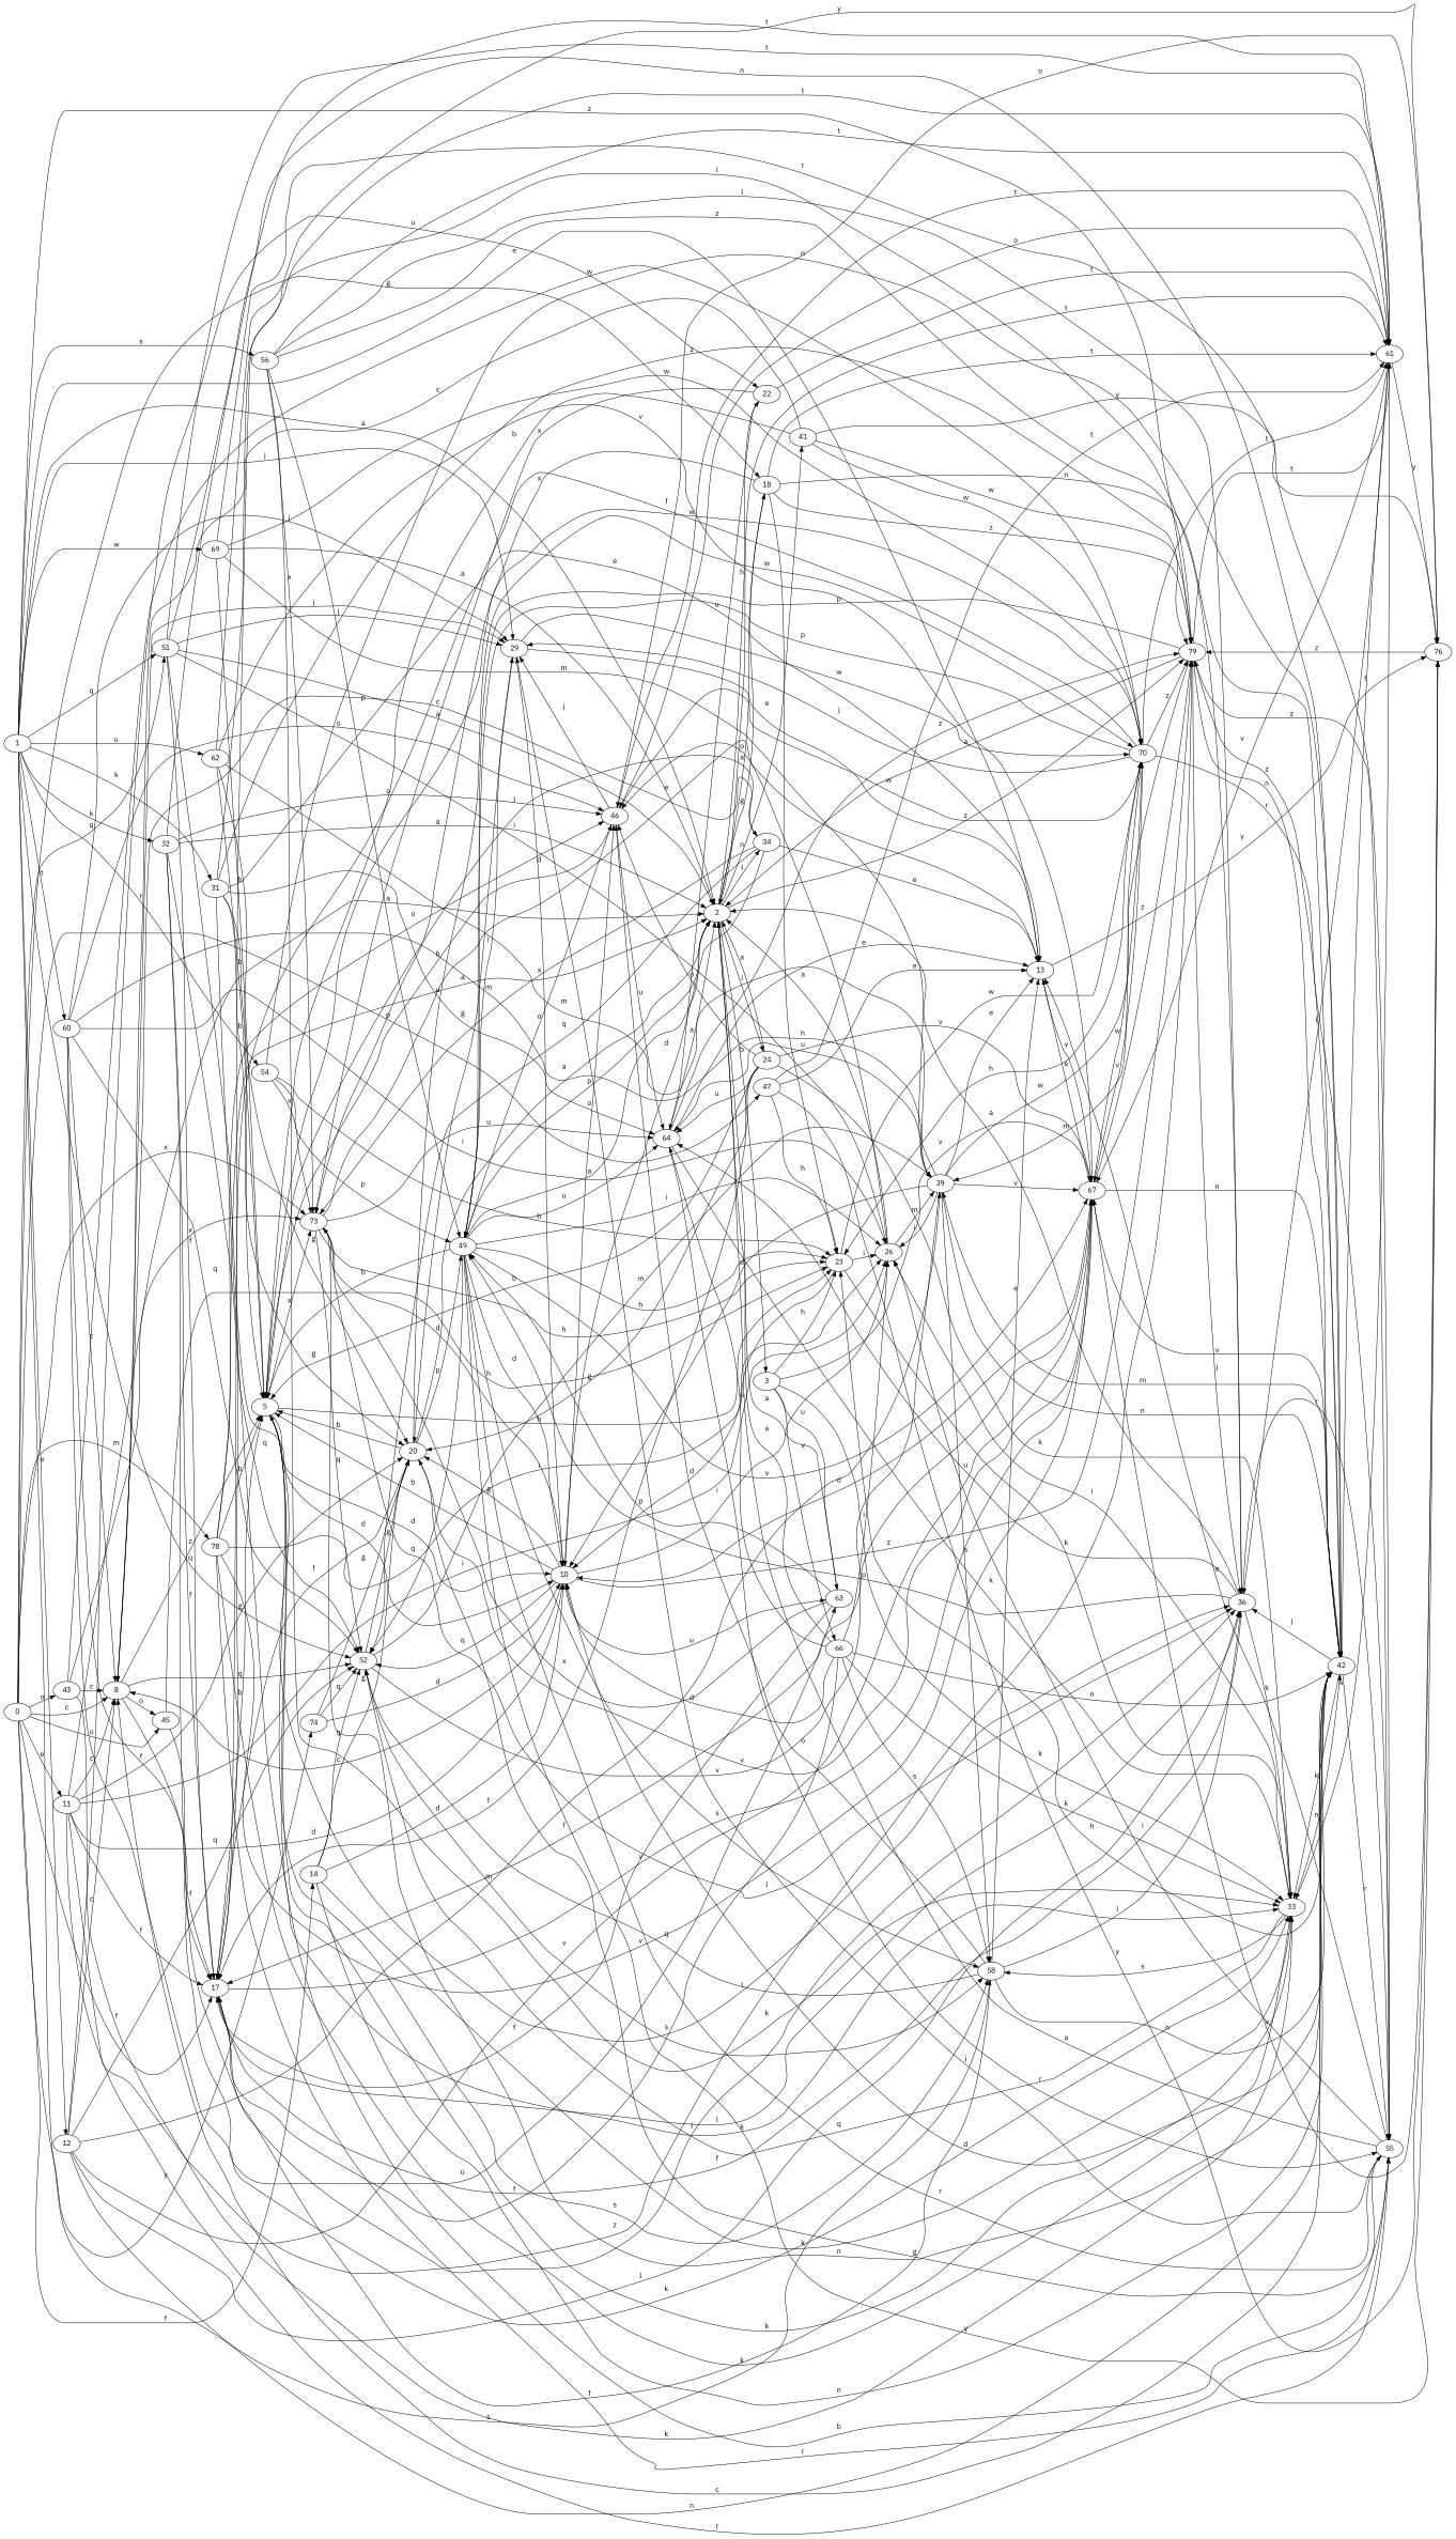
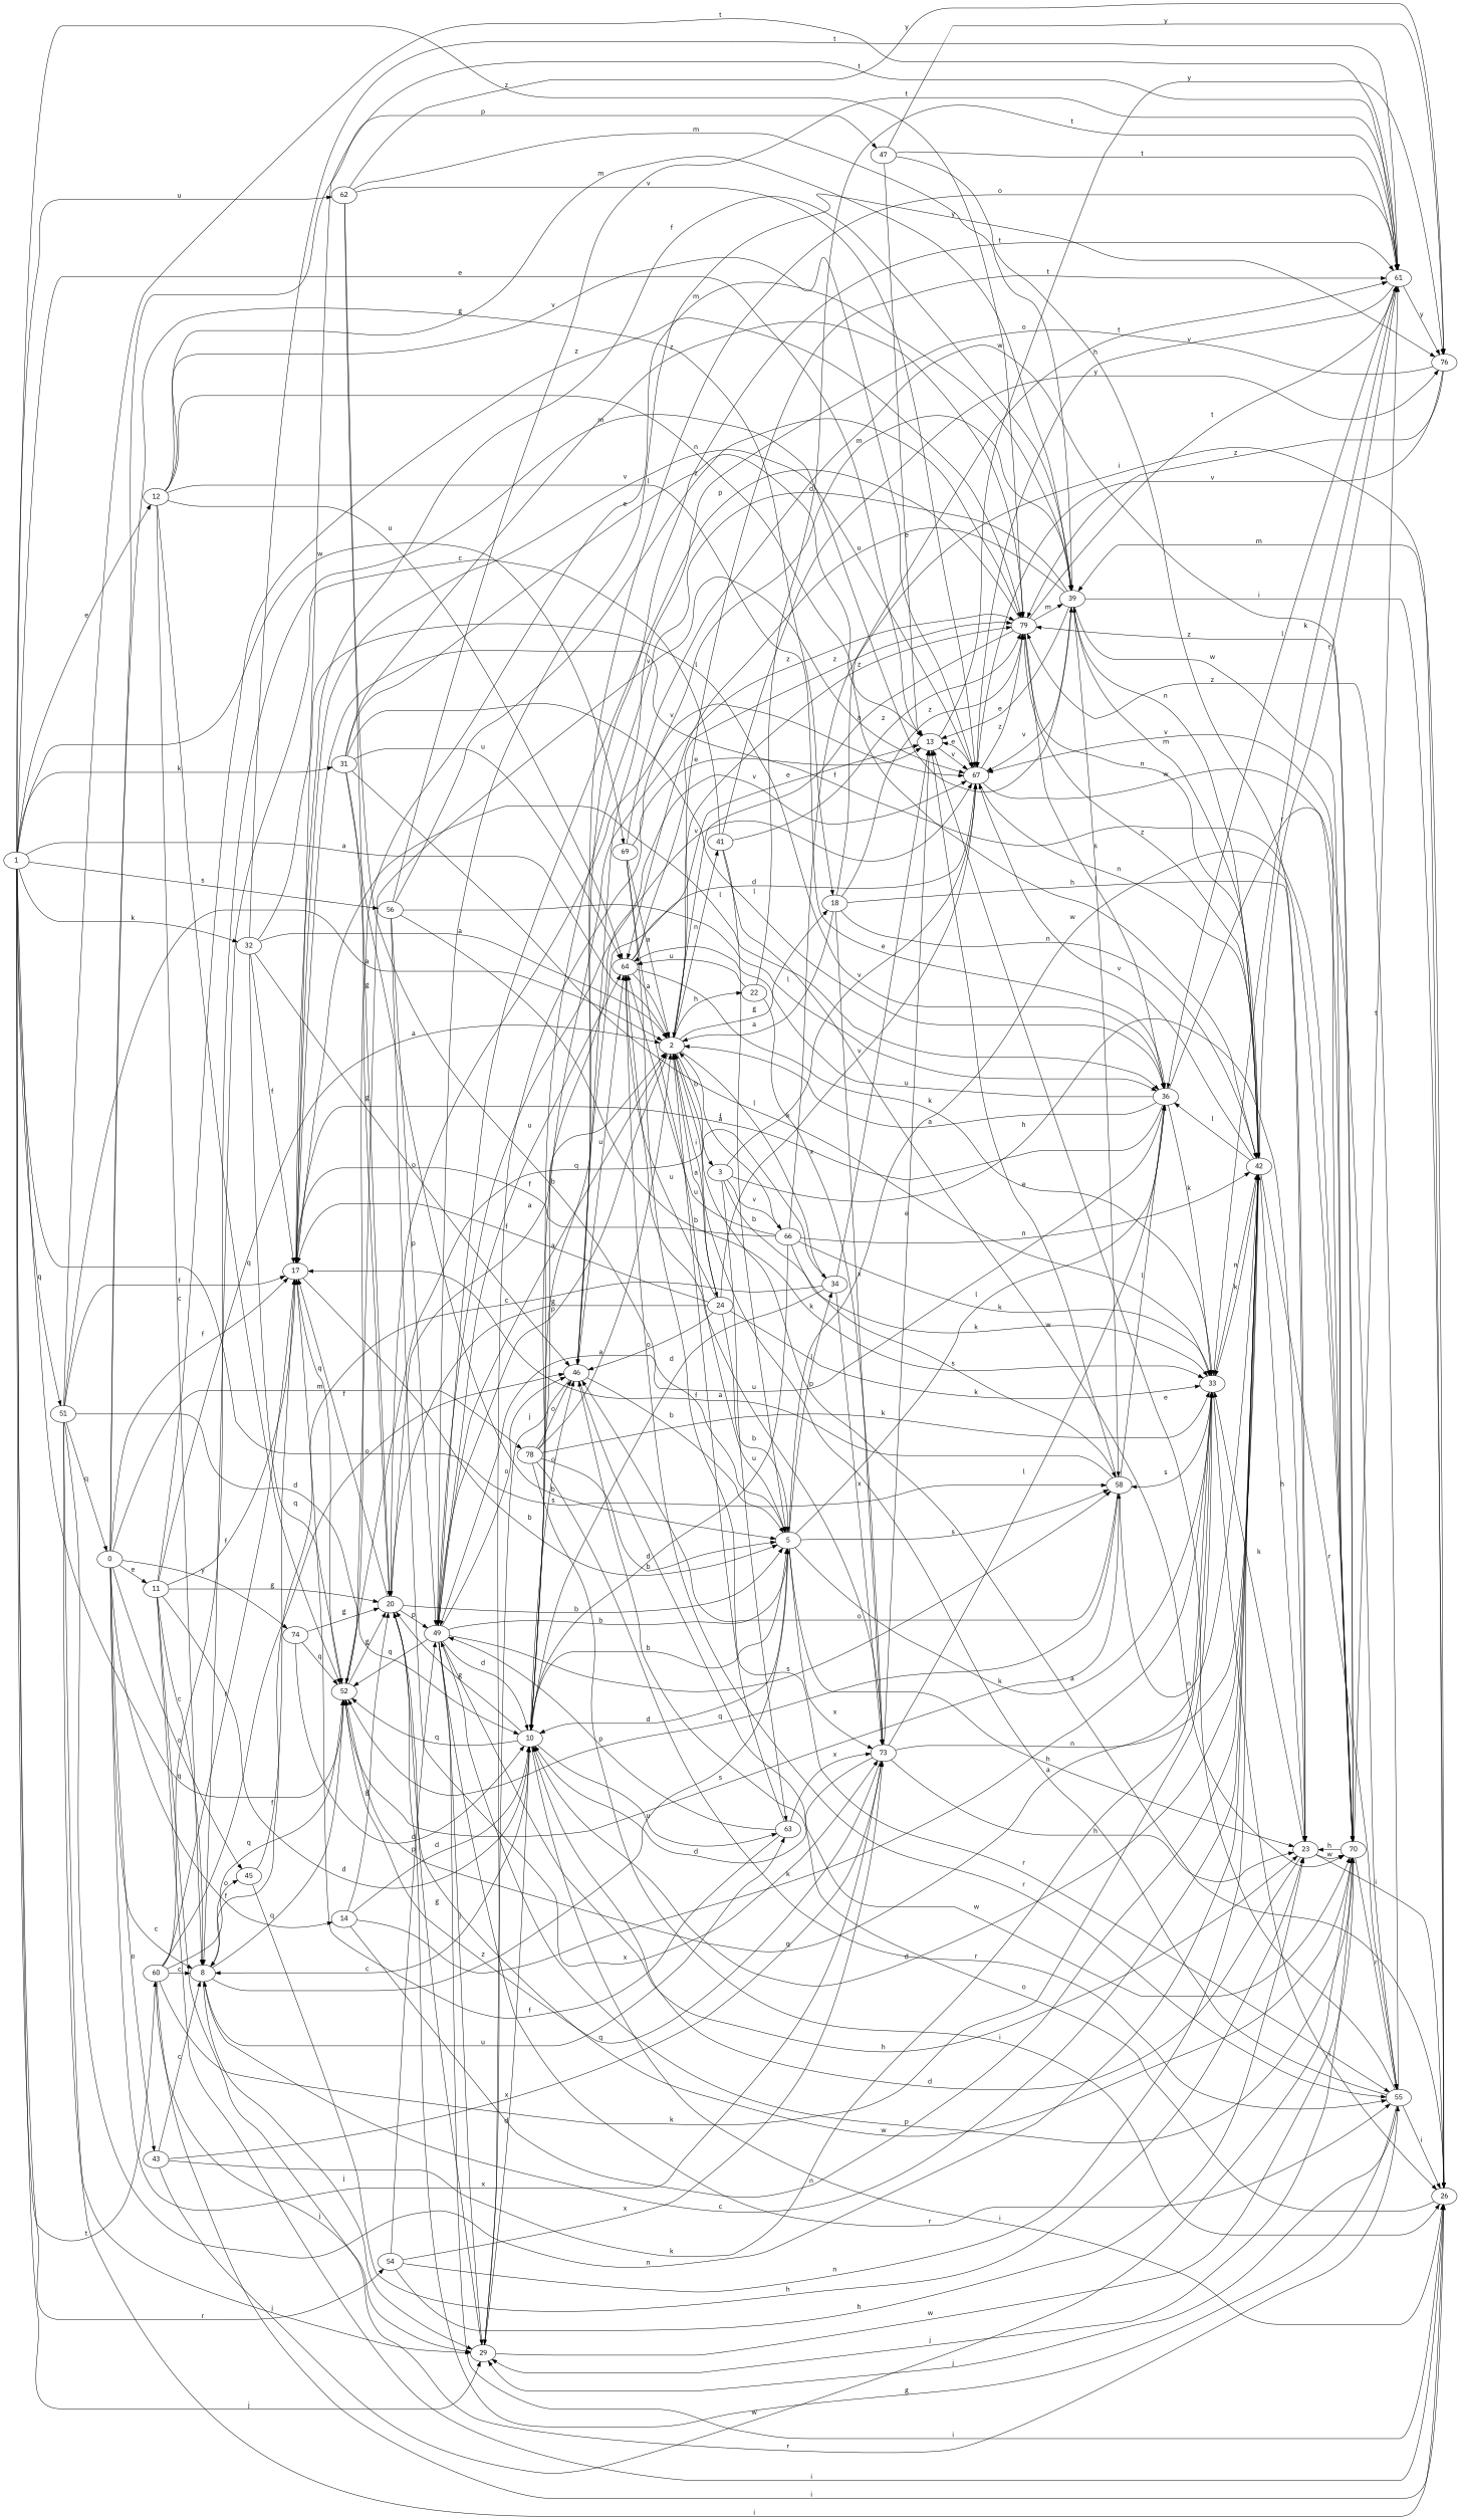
  strict digraph {
    fontname="IBM Plex Sans"
    rankdir=LR
    node [fontname="IBM Plex Sans"]
    edge [fontname="IBM Plex Sans"]
    0
    8
    11
    14
    17
    18
    n7 [label=78]
    43
    45
    47
    51
    73
    74
    29
    52
    63
    5
    2
    79
    26
    10
    20
    55
    33
    42
    61
    67
    36
    23
    46
    70
    13
    76
    64
    1
    12
    31
    32
    54
    56
    58
    60
    62
    69
    3
    22
    24
    34
    41
    49
    39
    66
    0 -> 8 [label=c]
    0 -> 11 [label=e]
    0 -> 14 [label=f]
    0 -> 17 [label=f]
    0 -> 18 [label=g]
    0 -> n7 [label=m]
    0 -> 43 [label=o]
    0 -> 45 [label=o]
    0 -> 47 [label=p]
-   0 -> 51 [label=q]
+   51 -> 0 [label=q]
    0 -> 73 [label=x]
    0 -> 74 [label=y]
    8 -> 45 [label=o]
    8 -> 29 [label=j]
    8 -> 52 [label=q]
    8 -> 63 [label=u]
    8 -> 5 [label=z]
    11 -> 8 [label=c]
    11 -> 17 [label=f]
    11 -> 2 [label=a]
    11 -> 79 [label=z]
    11 -> 26 [label=i]
    11 -> 10 [label=d]
    11 -> 20 [label=g]
    11 -> 55 [label=r]
-   14 -> 52 [label=q]
+   17 -> 52 [label=q]
    14 -> 10 [label=d]
    14 -> 20 [label=g]
    14 -> 33 [label=k]
    14 -> 42 [label=n]
    17 -> 5 [label=b]
    17 -> 61 [label=t]
    17 -> 67 [label=v]
    17 -> 36 [label=l]
    18 -> 73 [label=x]
    18 -> 2 [label=a]
    18 -> 79 [label=z]
    18 -> 42 [label=n]
    18 -> 61 [label=t]
    18 -> 23 [label=h]
    n7 -> 5 [label=b]
    n7 -> 2 [label=a]
    n7 -> 26 [label=i]
    n7 -> 55 [label=r]
    n7 -> 33 [label=k]
    n7 -> 67 [label=v]
    n7 -> 46 [label=o]
    43 -> 8 [label=c]
    43 -> 73 [label=x]
    43 -> 33 [label=k]
    43 -> 70 [label=w]
    45 -> 17 [label=f]
    45 -> 23 [label=h]
    47 -> 61 [label=t]
    47 -> 23 [label=h]
    47 -> 13 [label=e]
    47 -> 76 [label=y]
    51 -> 17 [label=f]
    51 -> 29 [label=j]
    51 -> 2 [label=a]
    51 -> 26 [label=i]
    51 -> 10 [label=d]
    51 -> 42 [label=n]
    51 -> 61 [label=t]
    73 -> 52 [label=q]
    73 -> 10 [label=d]
    73 -> 42 [label=n]
    73 -> 36 [label=l]
    73 -> 23 [label=h]
    73 -> 13 [label=e]
    73 -> 64 [label=u]
    74 -> 52 [label=q]
    74 -> 10 [label=d]
    74 -> 20 [label=g]
    29 -> 10 [label=d]
    29 -> 20 [label=g]
    29 -> 70 [label=w]
    29 -> 13 [label=e]
    52 -> 20 [label=g]
    52 -> 67 [label=v]
    52 -> 58 [label=s]
    52 -> 39 [label=m]
    63 -> 17 [label=f]
    63 -> 73 [label=x]
    63 -> 2 [label=a]
    63 -> 49 [label=p]
    5 -> 73 [label=x]
    5 -> 10 [label=d]
    5 -> 33 [label=k]
    5 -> 36 [label=l]
    5 -> 23 [label=h]
    5 -> 70 [label=w]
    5 -> 58 [label=s]
    5 -> 34 [label=l]
    2 -> 18 [label=g]
    2 -> 79 [label=z]
    2 -> 61 [label=t]
    2 -> 3 [label=b]
    2 -> 22 [label=h]
    2 -> 24 [label=i]
    2 -> 34 [label=l]
    2 -> 41 [label=n]
    2 -> 49 [label=p]
    79 -> 2 [label=a]
    79 -> 42 [label=n]
    79 -> 61 [label=t]
    79 -> 36 [label=l]
    79 -> 49 [label=p]
    79 -> 39 [label=m]
    26 -> 2 [label=a]
    26 -> 46 [label=o]
    26 -> 39 [label=m]
    10 -> 8 [label=c]
    10 -> 52 [label=q]
    10 -> 63 [label=u]
    10 -> 5 [label=b]
    10 -> 79 [label=z]
    10 -> 26 [label=i]
    10 -> 20 [label=g]
    10 -> 46 [label=o]
    20 -> 17 [label=f]
    20 -> 5 [label=b]
    20 -> 2 [label=a]
    20 -> 67 [label=v]
    20 -> 70 [label=w]
    20 -> 49 [label=p]
    55 -> 29 [label=j]
-   55 -> 5 [label=b]
    55 -> 2 [label=a]
    55 -> 79 [label=z]
    55 -> 26 [label=i]
    55 -> 20 [label=g]
    55 -> 13 [label=e]
    33 -> 52 [label=q]
    33 -> 26 [label=i]
    33 -> 42 [label=n]
    33 -> 58 [label=s]
    42 -> 8 [label=c]
    42 -> 79 [label=z]
    42 -> 10 [label=d]
    42 -> 55 [label=r]
    42 -> 33 [label=k]
    42 -> 61 [label=t]
    42 -> 67 [label=v]
    42 -> 36 [label=l]
    42 -> 23 [label=h]
    42 -> 39 [label=m]
    61 -> 33 [label=k]
    61 -> 67 [label=v]
    61 -> 36 [label=l]
    61 -> 46 [label=o]
    61 -> 76 [label=y]
    67 -> 79 [label=z]
    67 -> 10 [label=d]
    67 -> 42 [label=n]
    67 -> 70 [label=w]
    67 -> 13 [label=e]
    36 -> 17 [label=f]
    36 -> 2 [label=a]
    36 -> 55 [label=r]
    36 -> 33 [label=k]
    36 -> 64 [label=u]
    36 -> 49 [label=p]
    23 -> 26 [label=i]
    23 -> 10 [label=d]
    23 -> 33 [label=k]
    23 -> 70 [label=w]
    46 -> 29 [label=j]
    46 -> 5 [label=b]
    46 -> 61 [label=t]
    46 -> 70 [label=w]
    46 -> 64 [label=u]
    70 -> 17 [label=f]
    70 -> 29 [label=j]
    70 -> 79 [label=z]
    70 -> 55 [label=r]
    70 -> 61 [label=t]
    70 -> 67 [label=v]
    70 -> 23 [label=h]
    70 -> 49 [label=p]
    13 -> 67 [label=v]
    13 -> 76 [label=y]
    76 -> 79 [label=z]
    76 -> 67 [label=v]
    76 -> 46 [label=o]
    64 -> 2 [label=a]
    64 -> 79 [label=z]
    64 -> 55 [label=r]
    64 -> 33 [label=k]
    64 -> 13 [label=e]
    1 -> 51 [label=q]
    1 -> 29 [label=j]
    1 -> 52 [label=q]
    1 -> 2 [label=a]
    1 -> 79 [label=z]
    1 -> 13 [label=e]
    1 -> 12 [label=e]
    1 -> 31 [label=k]
    1 -> 32 [label=k]
    1 -> 54 [label=r]
    1 -> 56 [label=s]
    1 -> 58 [label=s]
    1 -> 60 [label=t]
    1 -> 62 [label=u]
    1 -> 69 [label=w]
    12 -> 8 [label=c]
    12 -> 52 [label=q]
    12 -> 42 [label=n]
    12 -> 67 [label=v]
    12 -> 36 [label=l]
-   12 -> 22 [label=u]
+   12 -> 64 [label=u]
    12 -> 39 [label=m]
    31 -> 5 [label=b]
    31 -> 79 [label=z]
    31 -> 20 [label=g]
    31 -> 33 [label=k]
    31 -> 36 [label=l]
    31 -> 13 [label=e]
    31 -> 64 [label=u]
    32 -> 17 [label=f]
    32 -> 52 [label=q]
    32 -> 2 [label=a]
    32 -> 61 [label=t]
    32 -> 36 [label=l]
    32 -> 46 [label=o]
    54 -> 73 [label=x]
    54 -> 42 [label=n]
    54 -> 23 [label=h]
    54 -> 49 [label=p]
    56 -> 73 [label=x]
    56 -> 79 [label=z]
    56 -> 33 [label=k]
    56 -> 61 [label=t]
    56 -> 36 [label=l]
    56 -> 49 [label=p]
    58 -> 17 [label=f]
    58 -> 52 [label=q]
    58 -> 42 [label=n]
    58 -> 36 [label=l]
    58 -> 46 [label=o]
    58 -> 13 [label=e]
    60 -> 8 [label=c]
    60 -> 17 [label=f]
    60 -> 29 [label=j]
    60 -> 52 [label=q]
    60 -> 26 [label=i]
    60 -> 33 [label=k]
    60 -> 46 [label=o]
    60 -> 39 [label=m]
    62 -> 5 [label=b]
    62 -> 20 [label=g]
    62 -> 67 [label=v]
    62 -> 76 [label=y]
    62 -> 39 [label=m]
    69 -> 5 [label=b]
    69 -> 2 [label=a]
    69 -> 55 [label=r]
    69 -> 70 [label=w]
    69 -> 39 [label=m]
    3 -> 63 [label=u]
    3 -> 33 [label=k]
    3 -> 67 [label=v]
    3 -> 23 [label=h]
    3 -> 66 [label=v]
    22 -> 73 [label=x]
    22 -> 61 [label=t]
    22 -> 64 [label=u]
    24 -> 17 [label=f]
    24 -> 5 [label=b]
    24 -> 2 [label=a]
    24 -> 20 [label=g]
    24 -> 33 [label=k]
    24 -> 67 [label=v]
    24 -> 46 [label=o]
    24 -> 64 [label=u]
    34 -> 8 [label=c]
    34 -> 73 [label=x]
    34 -> 52 [label=q]
    34 -> 10 [label=d]
    34 -> 13 [label=e]
    41 -> 8 [label=c]
    41 -> 5 [label=b]
-   41 -> 79 [label=w]
+   41 -> 79 [label=z]
    41 -> 70 [label=w]
    41 -> 76 [label=y]
    49 -> 29 [label=j]
    49 -> 52 [label=q]
    49 -> 5 [label=b]
    49 -> 2 [label=a]
    49 -> 26 [label=i]
    49 -> 10 [label=d]
    49 -> 55 [label=r]
    49 -> 67 [label=v]
    49 -> 23 [label=h]
    49 -> 46 [label=o]
    49 -> 76 [label=y]
    49 -> 64 [label=u]
    49 -> 58 [label=s]
    39 -> 17 [label=f]
    39 -> 26 [label=i]
    39 -> 10 [label=d]
    39 -> 42 [label=n]
    39 -> 67 [label=v]
    39 -> 70 [label=w]
    39 -> 13 [label=e]
    39 -> 64 [label=u]
    39 -> 58 [label=s]
    66 -> 17 [label=f]
    66 -> 2 [label=a]
    66 -> 26 [label=i]
    66 -> 10 [label=d]
    66 -> 33 [label=k]
    66 -> 42 [label=n]
    66 -> 64 [label=u]
    66 -> 58 [label=s]
  }
